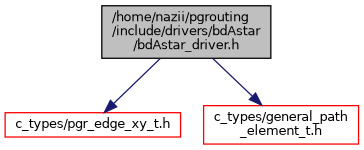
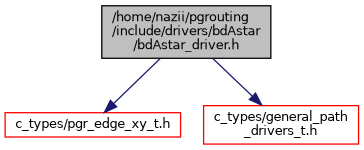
  digraph {
    node [color=red fillcolor=white fontname=Helvetica fontsize=10 shape=record style=filled]
    edge [color=midnightblue fontname=Helvetica fontsize=10 labelfontname=Helvetica labelfontsize=10 style=solid]
    n1 [color=black fillcolor=grey75 fontcolor=black height=0.2 label="/home/nazii/pgrouting\l/include/drivers/bdAstar\l/bdAstar_driver.h" width=0.4]
    n2 [height=0.2 label="c_types/pgr_edge_xy_t.h" width=0.4]
-   n3 [height=0.2 label="c_types/general_path\l_element_t.h" width=0.4]
+   n3 [height=0.2 label="c_types/general_path\l_drivers_t.h" width=0.4]
    n1 -> n2
    n1 -> n3
  }
